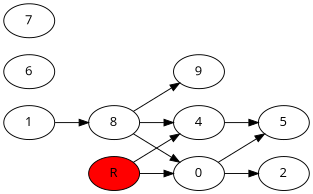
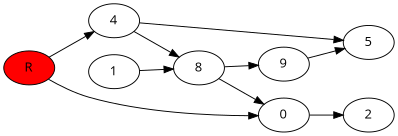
  digraph {
    fontname="Open Sans"
    rankdir=LR
    node [fontname="Open Sans"]
    edge [fontname="Open Sans"]
    1
    8
    9
    n4 [label=0]
    4
    2
    5
-   6
-   7
    R [fillcolor="#ff0000" style=filled]
    1 -> 8
    8 -> 9
    8 -> n4
-   8 -> 4
+   4 -> 8
    n4 -> 2
-   n4 -> 5
+   9 -> 5
    4 -> 5
    R -> n4
    R -> 4
  }
